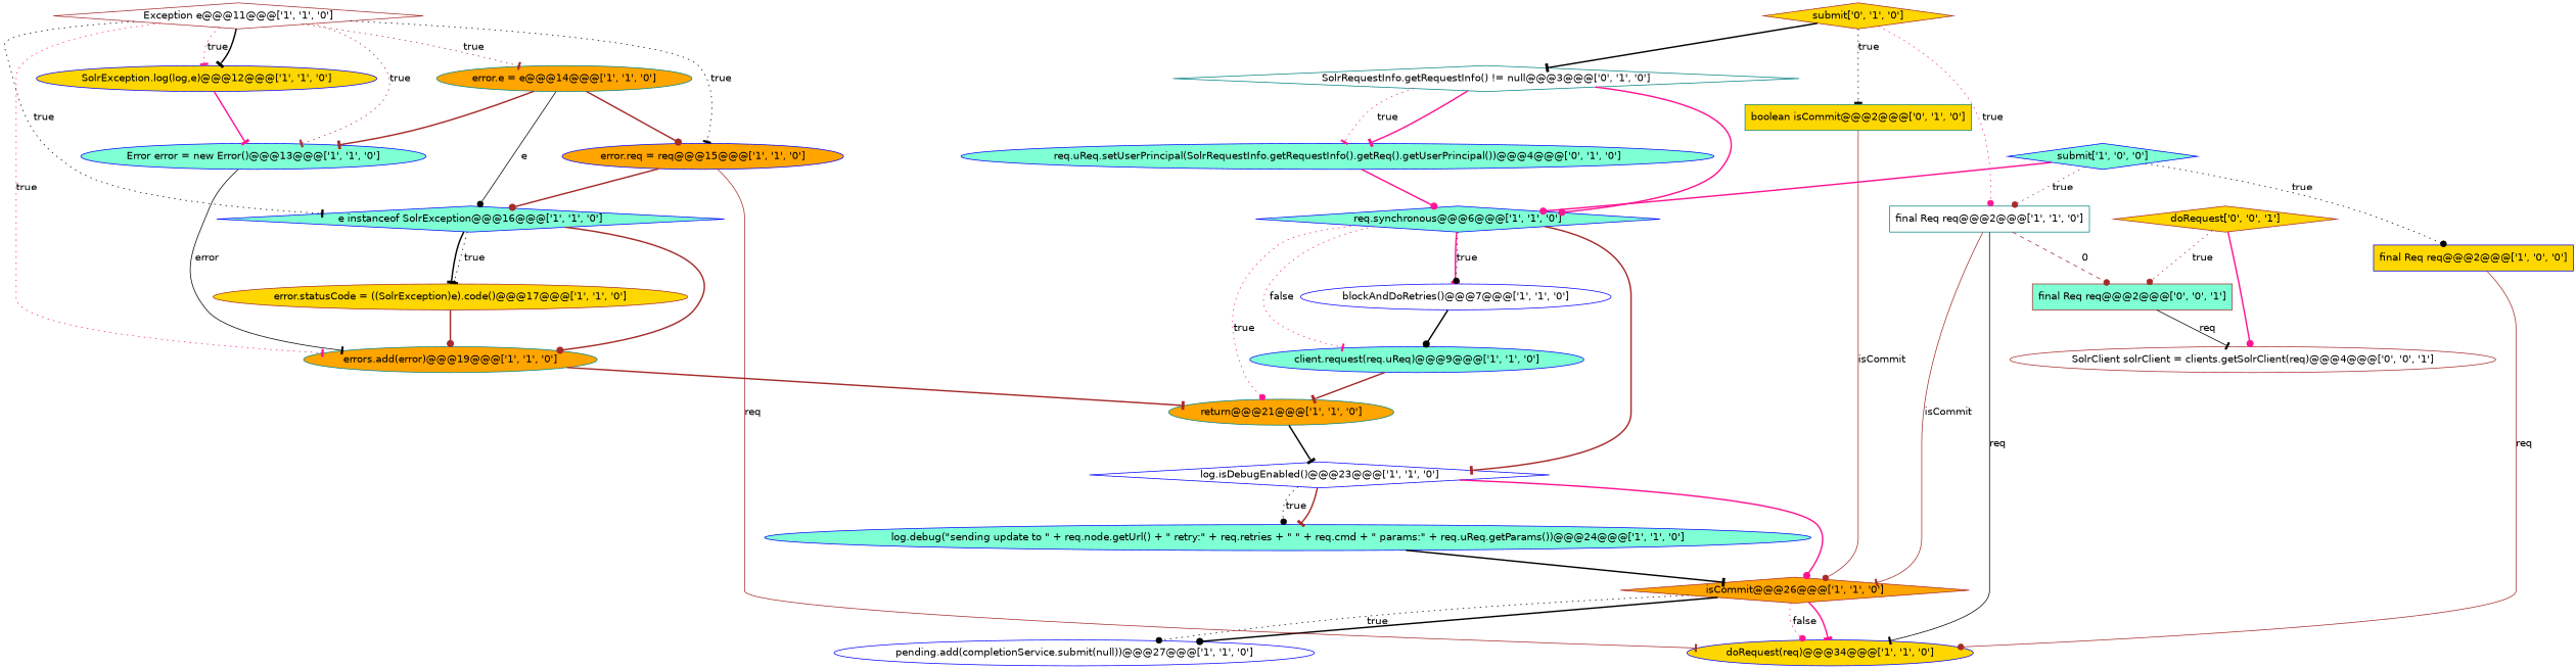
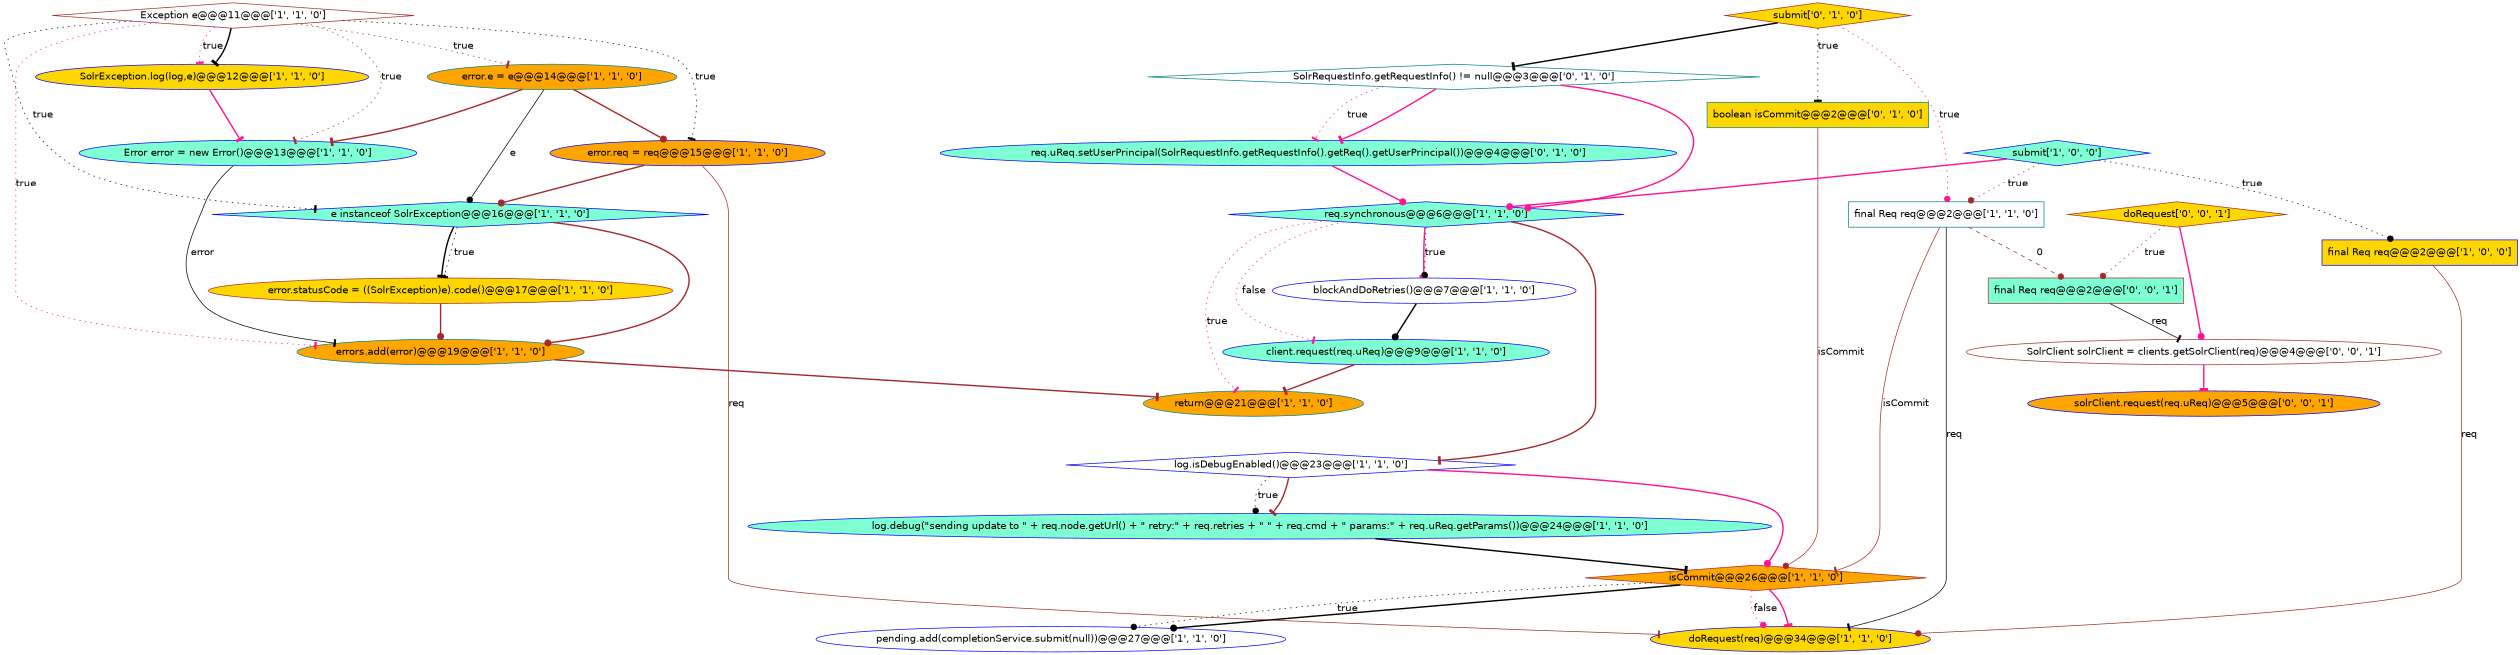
  digraph {
    fontname="DejaVu Sans"
    node [color=blue fillcolor=aquamarine fontname="DejaVu Sans" shape=ellipse style=filled]
    edge [arrowhead=tee color=black fontname="DejaVu Sans" style=bold]
    n1 [fillcolor=white label="blockAndDoRetries()@@@7@@@['1', '1', '0']"]
    n2 [label="client.request(req.uReq)@@@9@@@['1', '1', '0']"]
    n3 [color=teal fillcolor=orange label="return@@@21@@@['1', '1', '0']"]
    n4 [color=brown fillcolor=white label="SolrClient solrClient = clients.getSolrClient(req)@@@4@@@['0', '0', '1']"]
+   n5 [fillcolor=orange label="solrClient.request(req.uReq)@@@5@@@['0', '0', '1']"]
    n6 [color=teal fillcolor=gold label="boolean isCommit@@@2@@@['0', '1', '0']" shape=box]
    n7 [color=brown fillcolor=orange label="isCommit@@@26@@@['1', '1', '0']" shape=diamond]
    n8 [fillcolor=gold label="doRequest(req)@@@34@@@['1', '1', '0']"]
    n9 [fillcolor=white label="pending.add(completionService.submit(null))@@@27@@@['1', '1', '0']"]
    n10 [fillcolor=gold label="SolrException.log(log,e)@@@12@@@['1', '1', '0']"]
    n11 [label="Error error = new Error()@@@13@@@['1', '1', '0']"]
    n12 [color=teal fillcolor=orange label="errors.add(error)@@@19@@@['1', '1', '0']"]
    n13 [color=brown fillcolor=gold label="submit['0', '1', '0']" shape=diamond]
    n14 [color=teal fillcolor=white label="SolrRequestInfo.getRequestInfo() != null@@@3@@@['0', '1', '0']" shape=diamond]
    n15 [color=teal fillcolor=white label="final Req req@@@2@@@['1', '1', '0']" shape=box]
    n16 [label="req.synchronous@@@6@@@['1', '1', '0']" shape=diamond]
    n17 [label="req.uReq.setUserPrincipal(SolrRequestInfo.getRequestInfo().getReq().getUserPrincipal())@@@4@@@['0', '1', '0']"]
    n18 [color=brown label="final Req req@@@2@@@['0', '0', '1']" shape=box]
    n19 [fillcolor=white label="log.isDebugEnabled()@@@23@@@['1', '1', '0']" shape=diamond]
    n20 [label="log.debug(\"sending update to \" + req.node.getUrl() + \" retry:\" + req.retries + \" \" + req.cmd + \" params:\" + req.uReq.getParams())@@@24@@@['1', '1', '0']"]
    n21 [color=brown fillcolor=gold label="error.statusCode = ((SolrException)e).code()@@@17@@@['1', '1', '0']"]
    n22 [color=brown fillcolor=white label="Exception e@@@11@@@['1', '1', '0']" shape=diamond]
    n23 [label="e instanceof SolrException@@@16@@@['1', '1', '0']" shape=diamond]
    n24 [color=teal fillcolor=orange label="error.e = e@@@14@@@['1', '1', '0']"]
    n25 [fillcolor=orange label="error.req = req@@@15@@@['1', '1', '0']"]
    n26 [fillcolor=gold label="final Req req@@@2@@@['1', '0', '0']" shape=box]
    n27 [color=brown fillcolor=gold label="doRequest['0', '0', '1']" shape=diamond]
    n28 [label="submit['1', '0', '0']" shape=diamond]
    n1 -> n2 [arrowhead=dot]
    n2 -> n3 [color=brown]
-   n3 -> n19
+   n4 -> n5 [color=deeppink]
    n6 -> n7 [arrowhead=dot color=brown label=isCommit style=solid]
    n7 -> n8 [color=deeppink]
    n7 -> n8 [arrowhead=dot color=deeppink label=false style=dotted]
    n7 -> n9 [arrowhead=dot]
    n7 -> n9 [arrowhead=dot label=true style=dotted]
    n10 -> n11 [color=deeppink]
    n11 -> n12 [label=error style=solid]
    n12 -> n3 [color=brown]
    n13 -> n6 [label=true style=dotted]
    n13 -> n14
    n13 -> n15 [arrowhead=dot color=deeppink label=true style=dotted]
    n14 -> n16 [arrowhead=dot color=deeppink]
    n14 -> n17 [color=deeppink label=true style=dotted]
    n14 -> n17 [color=deeppink]
    n15 -> n7 [color=brown label=isCommit style=solid]
    n15 -> n8 [label=req style=solid]
    n15 -> n18 [arrowhead=dot color=brown label=0 style=dashed]
    n16 -> n1 [color=deeppink]
    n16 -> n1 [arrowhead=dot label=true style=dotted]
    n16 -> n2 [color=deeppink label=false style=dotted]
-   n16 -> n3 [arrowhead=dot color=deeppink label=true style=dotted]
+   n16 -> n3 [color=deeppink label=true style=dotted]
    n16 -> n19 [color=brown]
    n17 -> n16 [arrowhead=dot color=deeppink]
    n18 -> n4 [label=req style=solid]
    n19 -> n7 [arrowhead=dot color=deeppink]
    n19 -> n20 [color=brown]
    n19 -> n20 [arrowhead=dot label=true style=dotted]
    n20 -> n7
    n21 -> n12 [arrowhead=dot color=brown]
    n22 -> n10 [color=deeppink label=true style=dotted]
    n22 -> n10
    n22 -> n11 [color=brown label=true style=dotted]
    n22 -> n12 [color=deeppink label=true style=dotted]
    n22 -> n23 [label=true style=dotted]
    n22 -> n24 [color=brown label=true style=dotted]
    n22 -> n25 [label=true style=dotted]
    n23 -> n12 [arrowhead=dot color=brown]
    n23 -> n21 [label=true style=dotted]
    n23 -> n21
    n24 -> n11 [color=brown]
    n24 -> n23 [arrowhead=dot label=e style=solid]
    n24 -> n25 [arrowhead=dot color=brown]
    n25 -> n8 [color=brown label=req style=solid]
    n25 -> n23 [arrowhead=dot color=brown]
    n26 -> n8 [arrowhead=dot color=brown label=req style=solid]
    n27 -> n4 [arrowhead=dot color=deeppink]
    n27 -> n18 [arrowhead=dot color=brown label=true style=dotted]
    n28 -> n15 [arrowhead=dot color=brown label=true style=dotted]
    n28 -> n16 [arrowhead=dot color=deeppink]
    n28 -> n26 [arrowhead=dot label=true style=dotted]
  }
